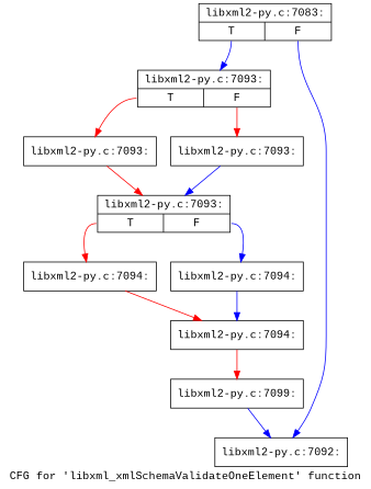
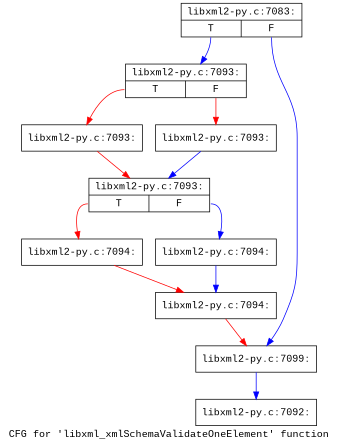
  digraph {
    fontname="Liberation Mono"
    label="CFG for 'libxml_xmlSchemaValidateOneElement' function"
    node [fontname="Liberation Mono" shape=record]
    edge [color=blue fontname="Liberation Mono"]
    n1 [label="{libxml2-py.c:7083:|{<s0>T|<s1>F}}"]
    n2 [label="{libxml2-py.c:7093:|{<s0>T|<s1>F}}"]
    n3 [label="{libxml2-py.c:7092:}"]
    n4 [label="{libxml2-py.c:7093:}"]
    n5 [label="{libxml2-py.c:7093:}"]
    n6 [label="{libxml2-py.c:7093:|{<s0>T|<s1>F}}"]
    n7 [label="{libxml2-py.c:7099:}"]
    n8 [label="{libxml2-py.c:7094:}"]
    n9 [label="{libxml2-py.c:7094:}"]
    n10 [label="{libxml2-py.c:7094:}"]
    n1 -> n2 [tailport=s0]
-   n1 -> n3 [tailport=s1]
+   n1 -> n7 [tailport=s1]
    n2 -> n4 [color=red tailport=s0]
    n2 -> n5 [color=red tailport=s1]
    n4 -> n6 [color=red]
    n5 -> n6
    n6 -> n8 [color=red tailport=s0]
    n6 -> n9 [tailport=s1]
    n7 -> n3
    n8 -> n10 [color=red]
    n9 -> n10
    n10 -> n7 [color=red]
  }
